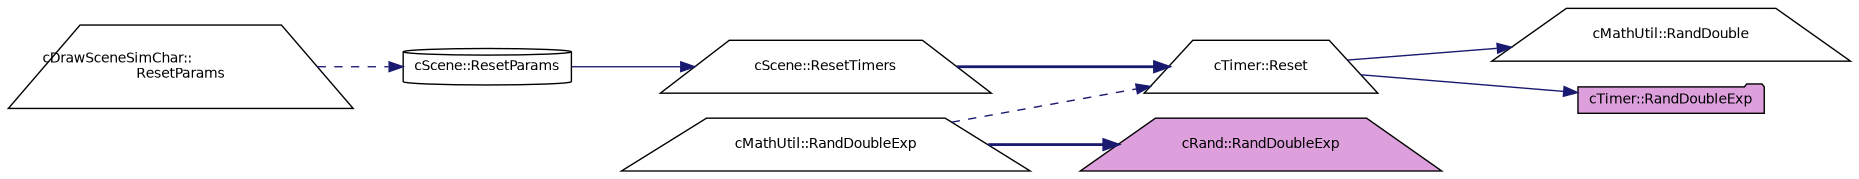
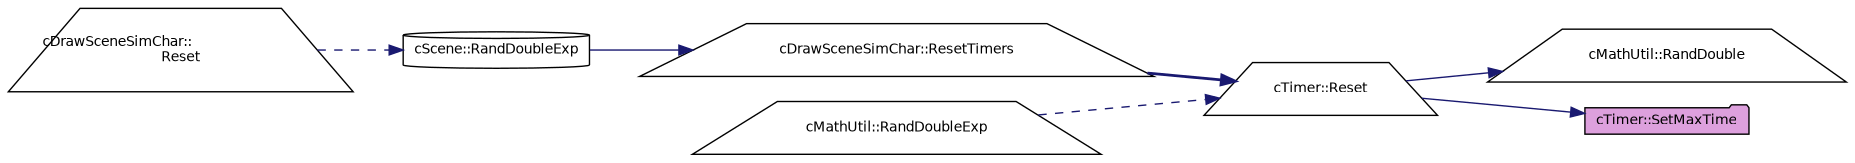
  digraph {
    rankdir=LR
    node [color=black fillcolor=white fontname=Helvetica fontsize=10 shape=trapezium style=filled]
    edge [color=midnightblue fontname=Helvetica fontsize=10 labelfontname=Helvetica labelfontsize=10 style=solid]
-   n1 [fontcolor=black height=0.2 label="cDrawSceneSimChar::\lResetParams" width=0.4]
-   n2 [height=0.2 label="cScene::ResetParams" shape=cylinder width=0.4]
-   n3 [height=0.2 label="cScene::ResetTimers" width=0.4]
+   n1 [fontcolor=black height=0.2 label="cDrawSceneSimChar::\lReset" width=0.4]
+   n2 [height=0.2 label="cScene::RandDoubleExp" shape=cylinder width=0.4]
+   n3 [height=0.2 label="cDrawSceneSimChar::ResetTimers" width=0.4]
    n4 [height=0.2 label="cTimer::Reset" width=0.4]
    n5 [height=0.2 label="cMathUtil::RandDouble" width=0.4]
-   n6 [fillcolor=plum height=0.2 label="cTimer::RandDoubleExp" shape=folder width=0.4]
+   n6 [fillcolor=plum height=0.2 label="cTimer::SetMaxTime" shape=folder width=0.4]
    n7 [height=0.2 label="cMathUtil::RandDoubleExp" width=0.4]
-   n8 [fillcolor=plum height=0.2 label="cRand::RandDoubleExp" width=0.4]
    n1 -> n2 [style=dashed]
    n2 -> n3
    n3 -> n4 [style=bold]
    n4 -> n5
    n4 -> n6
    n7 -> n4 [style=dashed]
-   n7 -> n8 [style=bold]
  }
